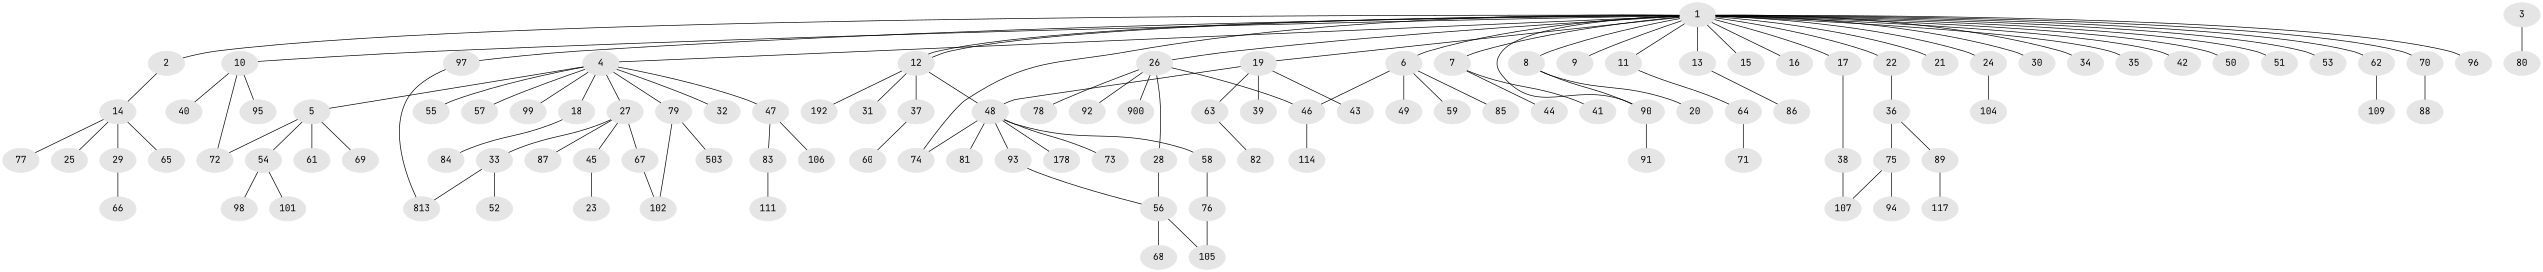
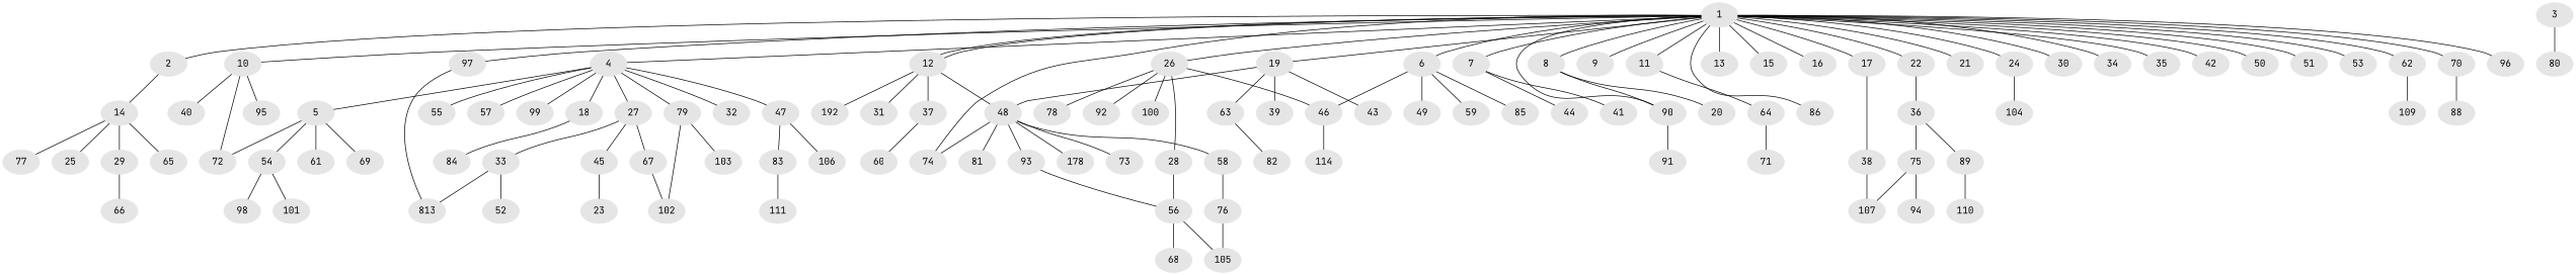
  graph {
    fontname="JetBrains Mono"
    node [color=gray90 fontname="JetBrains Mono" style=filled]
    edge [fontname="JetBrains Mono"]
    1
    2
    4
    6
    7
    8
    9
    10
    11
    12
    13
    15
    16
    17
    19
    21
    22
    24
    26
    30
    34
    35
    42
    50
    51
    53
    62
    70
    74
    86
    90
    96
    97
    14
    3
    80
    5
    18
    27
    32
    47
    55
    57
    79
    99
    46
    49
    59
    85
    41
    44
    20
    72
    40
    95
    64
    31
    37
    48
    n60 [label=192]
    38
    39
    43
    63
    36
    104
    28
    78
    92
-   100 [label=900]
+   100
    109
    88
    91
    n74 [label=813]
    25
    29
    65
    77
    54
    61
    69
    84
    33
    45
    67
-   87
    83
    106
    102
-   103 [label=503]
+   103
    98
    101
    114
    71
    60
    58
    73
    81
    93
    n100 [label=178]
    66
    107
    82
    75
    89
    56
    52
    23
    68
    105
    94
-   110 [label=117]
+   110
    111
    76
    1 -- 2
    1 -- 4
    1 -- 6
    1 -- 7
    1 -- 8
    1 -- 9
    1 -- 10
    1 -- 11
    1 -- 12
    1 -- 12
    1 -- 13
    1 -- 15
    1 -- 16
    1 -- 17
    1 -- 19
    1 -- 21
    1 -- 22
    1 -- 24
    1 -- 26
    1 -- 30
    1 -- 34
    1 -- 35
    1 -- 42
    1 -- 50
    1 -- 51
    1 -- 53
    1 -- 62
    1 -- 70
    1 -- 74
-   13 -- 86
+   1 -- 86
    1 -- 90
    1 -- 96
    1 -- 97
    2 -- 14
    4 -- 5
    4 -- 18
    4 -- 27
    4 -- 32
    4 -- 47
    4 -- 55
    4 -- 57
    4 -- 79
    4 -- 99
    6 -- 46
    6 -- 49
    6 -- 59
    6 -- 85
    7 -- 41
    7 -- 44
    8 -- 90
    8 -- 20
    10 -- 72
    10 -- 40
    10 -- 95
    11 -- 64
    12 -- 31
    12 -- 37
    12 -- 48
    12 -- n60
    17 -- 38
    19 -- 48
    19 -- 39
    19 -- 43
    19 -- 63
    22 -- 36
    24 -- 104
    26 -- 46
    26 -- 28
    26 -- 78
    26 -- 92
    26 -- 100
    62 -- 109
    70 -- 88
    90 -- 91
    97 -- n74
    14 -- 25
    14 -- 29
    14 -- 65
    14 -- 77
    3 -- 80
    5 -- 72
    5 -- 54
    5 -- 61
    5 -- 69
    18 -- 84
    27 -- 33
    27 -- 45
    27 -- 67
-   27 -- 87
    47 -- 83
    47 -- 106
    79 -- 102
    79 -- 103
    46 -- 114
    64 -- 71
    37 -- 60
    48 -- 74
    48 -- 58
    48 -- 73
    48 -- 81
    48 -- 93
    48 -- n100
    38 -- 107
    63 -- 82
    36 -- 75
    36 -- 89
    28 -- 56
    29 -- 66
    54 -- 98
    54 -- 101
    33 -- n74
    33 -- 52
    45 -- 23
    67 -- 102
    83 -- 111
    58 -- 76
    93 -- 56
    75 -- 107
    75 -- 94
    89 -- 110
    56 -- 68
    56 -- 105
    76 -- 105
  }
